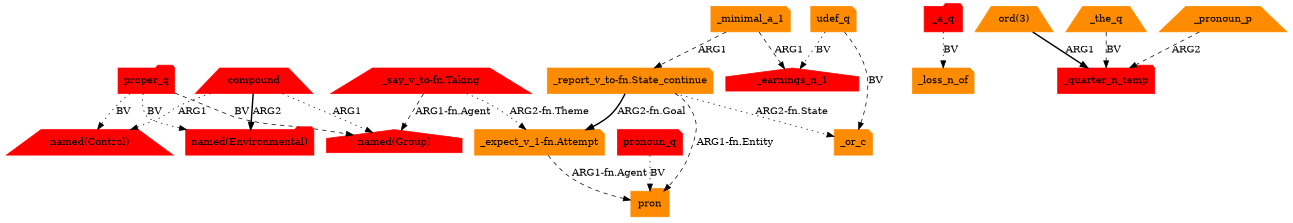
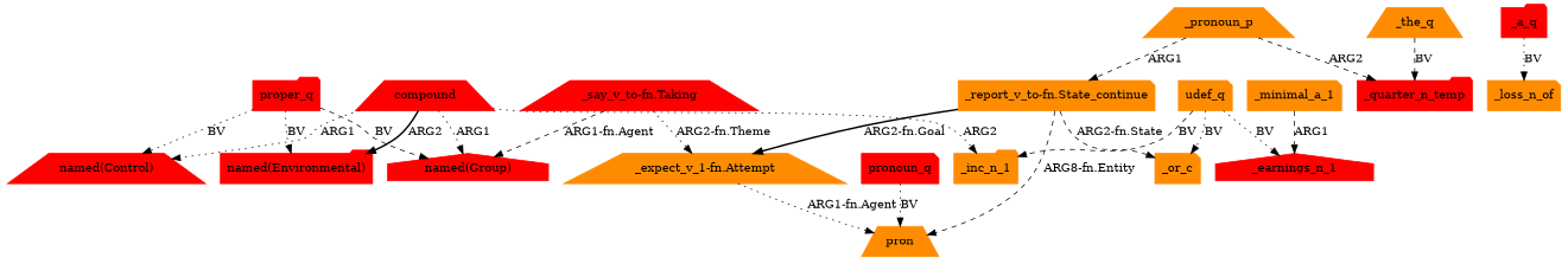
  digraph {
    node [color=darkorange shape=trapezium style=filled]
    edge [style=dotted]
    proper_q [color=red shape=folder]
    "named(Control)" [color=red]
    "named(Group)" [color=red shape=house]
    "named(Environmental)" [color=red shape=folder]
    _a_q [color=red shape=folder]
    _loss_n_of [shape=note]
-   "_expect_v_1-fn.Attempt" [shape=note]
-   pron [shape=folder]
+   "_expect_v_1-fn.Attempt"
+   pron
    "_report_v_to-fn.State_continue" [shape=note]
    _or_c [shape=note]
    _quarter_n_temp [color=red shape=folder]
-   "ord(3)"
    _minimal_a_1 [shape=note]
    _earnings_n_1 [color=red shape=house]
    compound [color=red]
+   _inc_n_1 [shape=folder]
    _the_q
    "_say_v_to-fn.Taking" [color=red]
    n19 [label=_pronoun_p]
    udef_q [shape=note]
    pronoun_q [color=red shape=note]
    proper_q -> "named(Control)" [label=BV]
    proper_q -> "named(Group)" [label=BV style=dashed]
    proper_q -> "named(Environmental)" [label=BV]
    _a_q -> _loss_n_of [label=BV]
-   "_expect_v_1-fn.Attempt" -> pron [label="ARG1-fn.Agent" style=dashed]
+   "_expect_v_1-fn.Attempt" -> pron [label="ARG1-fn.Agent"]
    "_report_v_to-fn.State_continue" -> "_expect_v_1-fn.Attempt" [label="ARG2-fn.Goal" style=bold]
-   "_report_v_to-fn.State_continue" -> pron [label="ARG1-fn.Entity" style=dashed]
-   "_report_v_to-fn.State_continue" -> _or_c [label="ARG2-fn.State"]
-   "ord(3)" -> _quarter_n_temp [label=ARG1 style=bold]
+   "_report_v_to-fn.State_continue" -> pron [label="ARG8-fn.Entity" style=dashed]
+   "_report_v_to-fn.State_continue" -> _or_c [label="ARG2-fn.State" style=dashed]
    _minimal_a_1 -> _earnings_n_1 [label=ARG1 style=dashed]
    compound -> "named(Control)" [label=ARG1]
    compound -> "named(Group)" [label=ARG1]
    compound -> "named(Environmental)" [label=ARG2 style=bold]
+   compound -> _inc_n_1 [label=ARG2]
    _the_q -> _quarter_n_temp [label=BV style=dashed]
    "_say_v_to-fn.Taking" -> "named(Group)" [label="ARG1-fn.Agent" style=dashed]
    "_say_v_to-fn.Taking" -> "_expect_v_1-fn.Attempt" [label="ARG2-fn.Theme"]
-   _minimal_a_1 -> "_report_v_to-fn.State_continue" [label=ARG1 style=dashed]
+   n19 -> "_report_v_to-fn.State_continue" [label=ARG1 style=dashed]
    n19 -> _quarter_n_temp [label=ARG2 style=dashed]
-   udef_q -> _or_c [label=BV style=dashed]
+   udef_q -> _or_c [label=BV]
    udef_q -> _earnings_n_1 [label=BV]
+   udef_q -> _inc_n_1 [label=BV style=dashed]
    pronoun_q -> pron [label=BV]
  }
